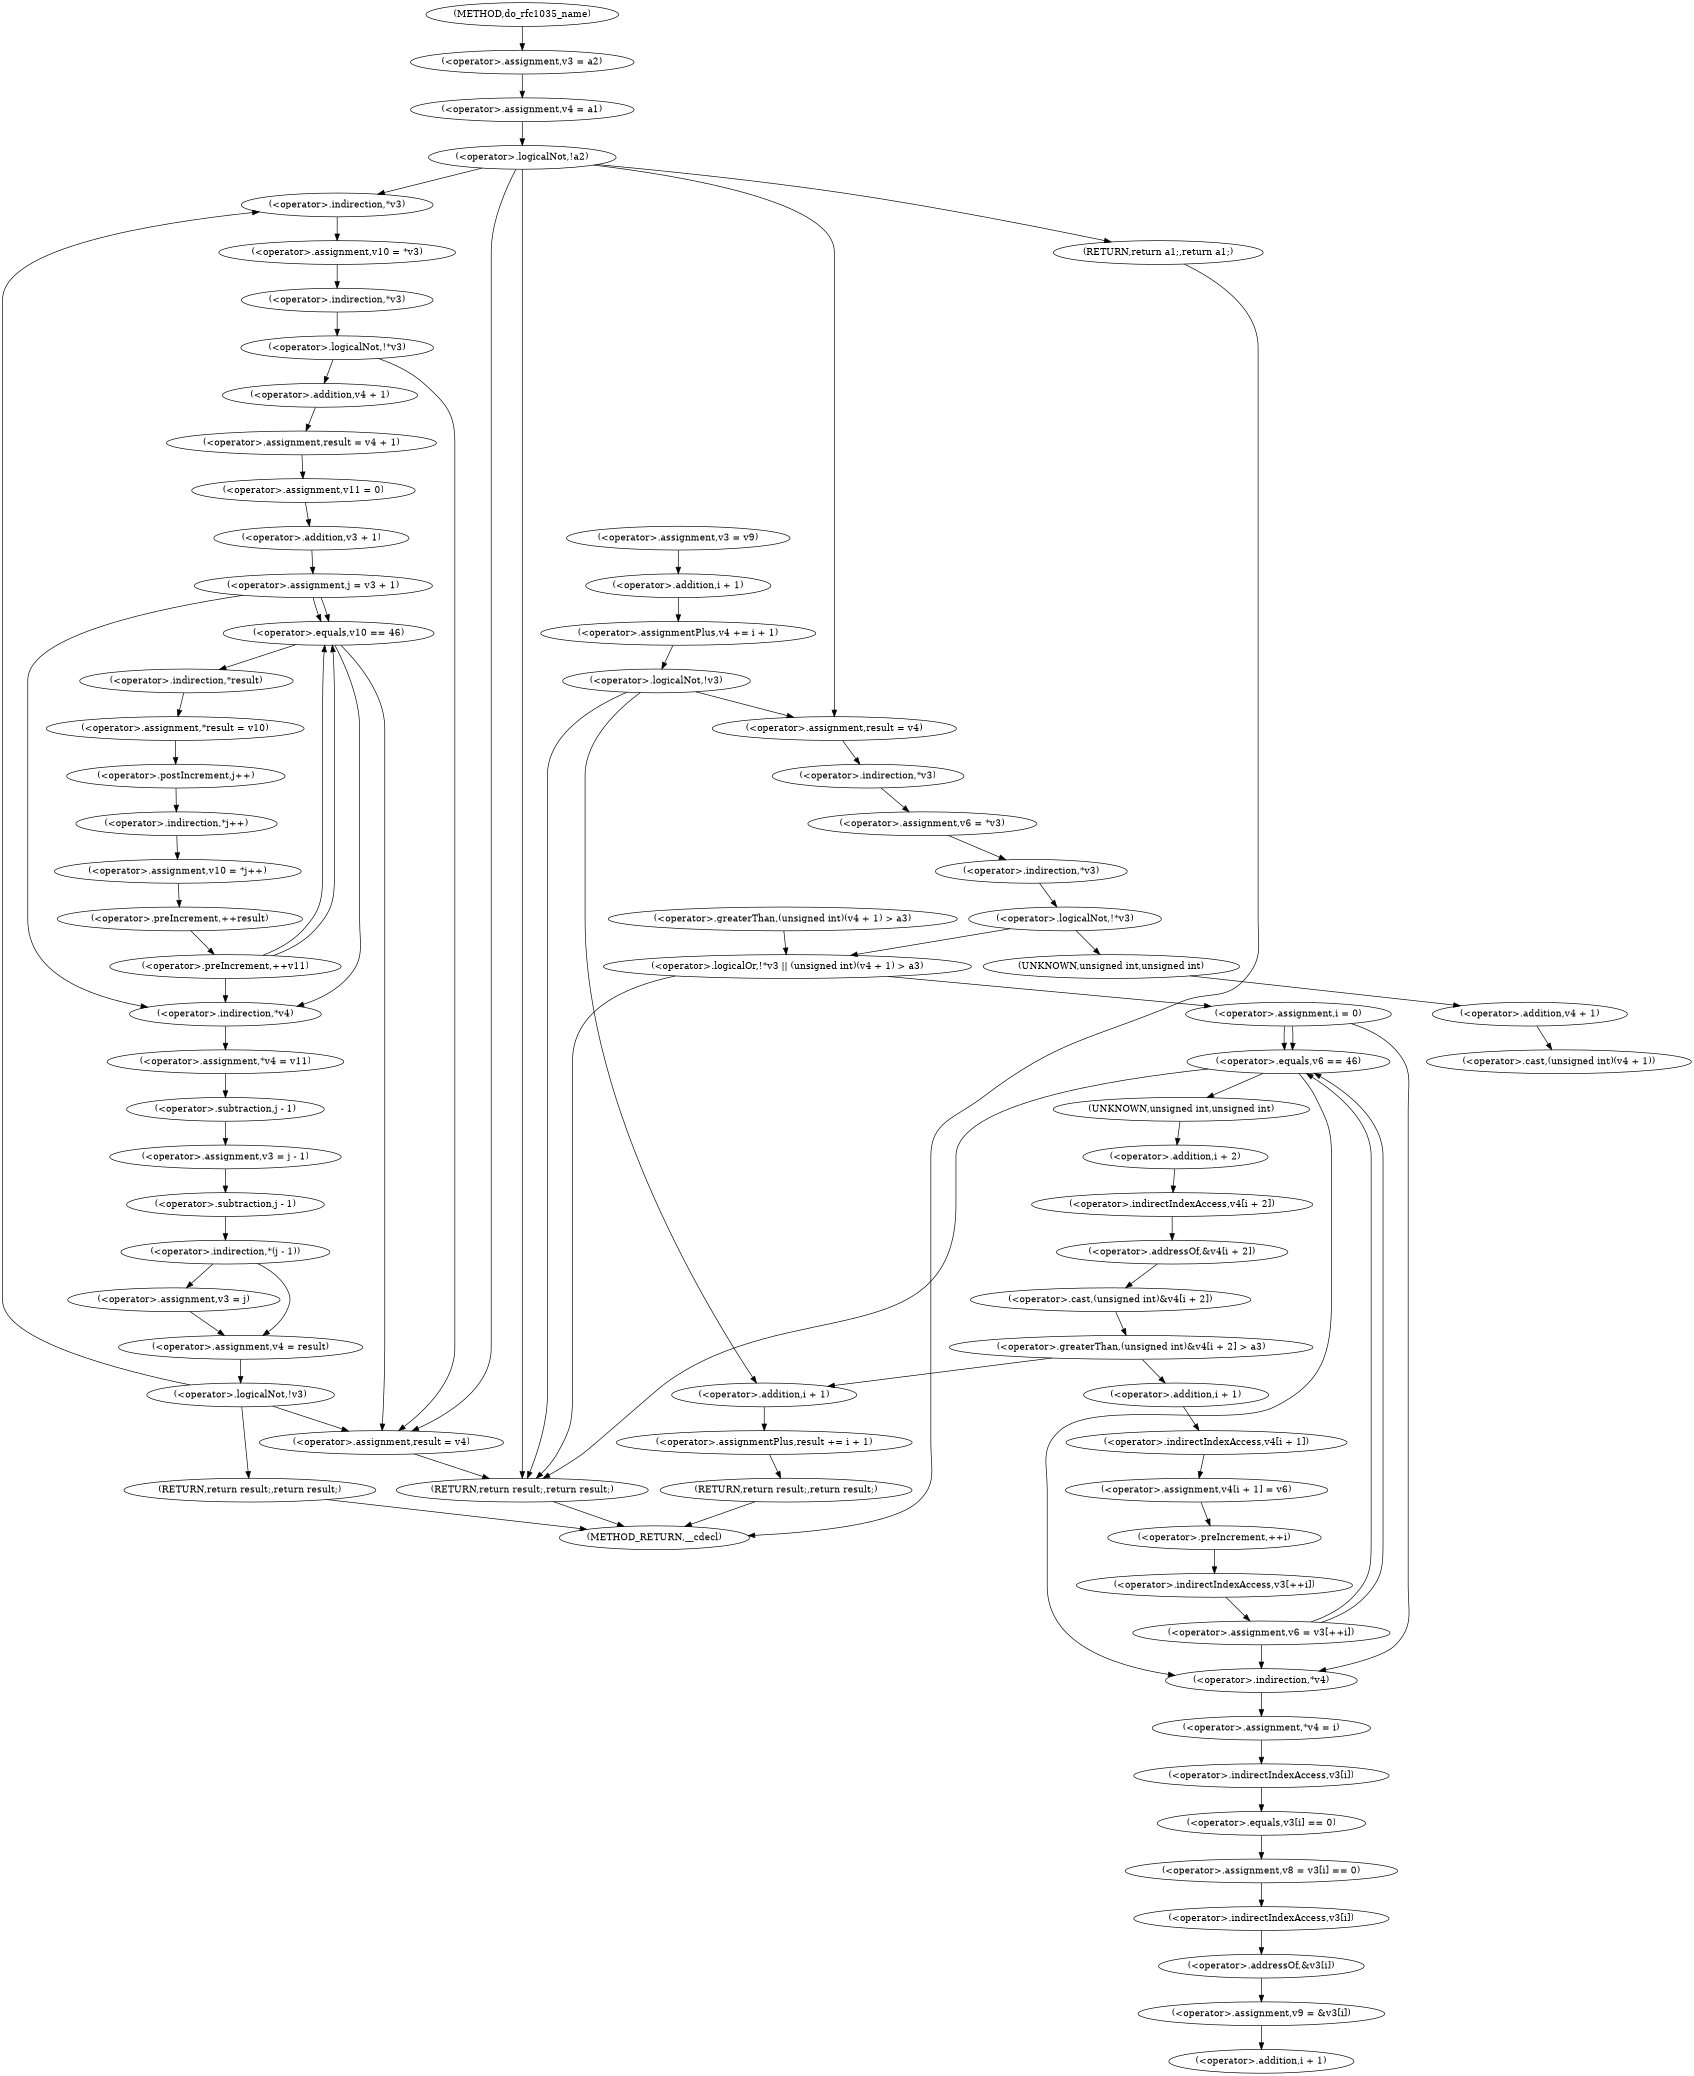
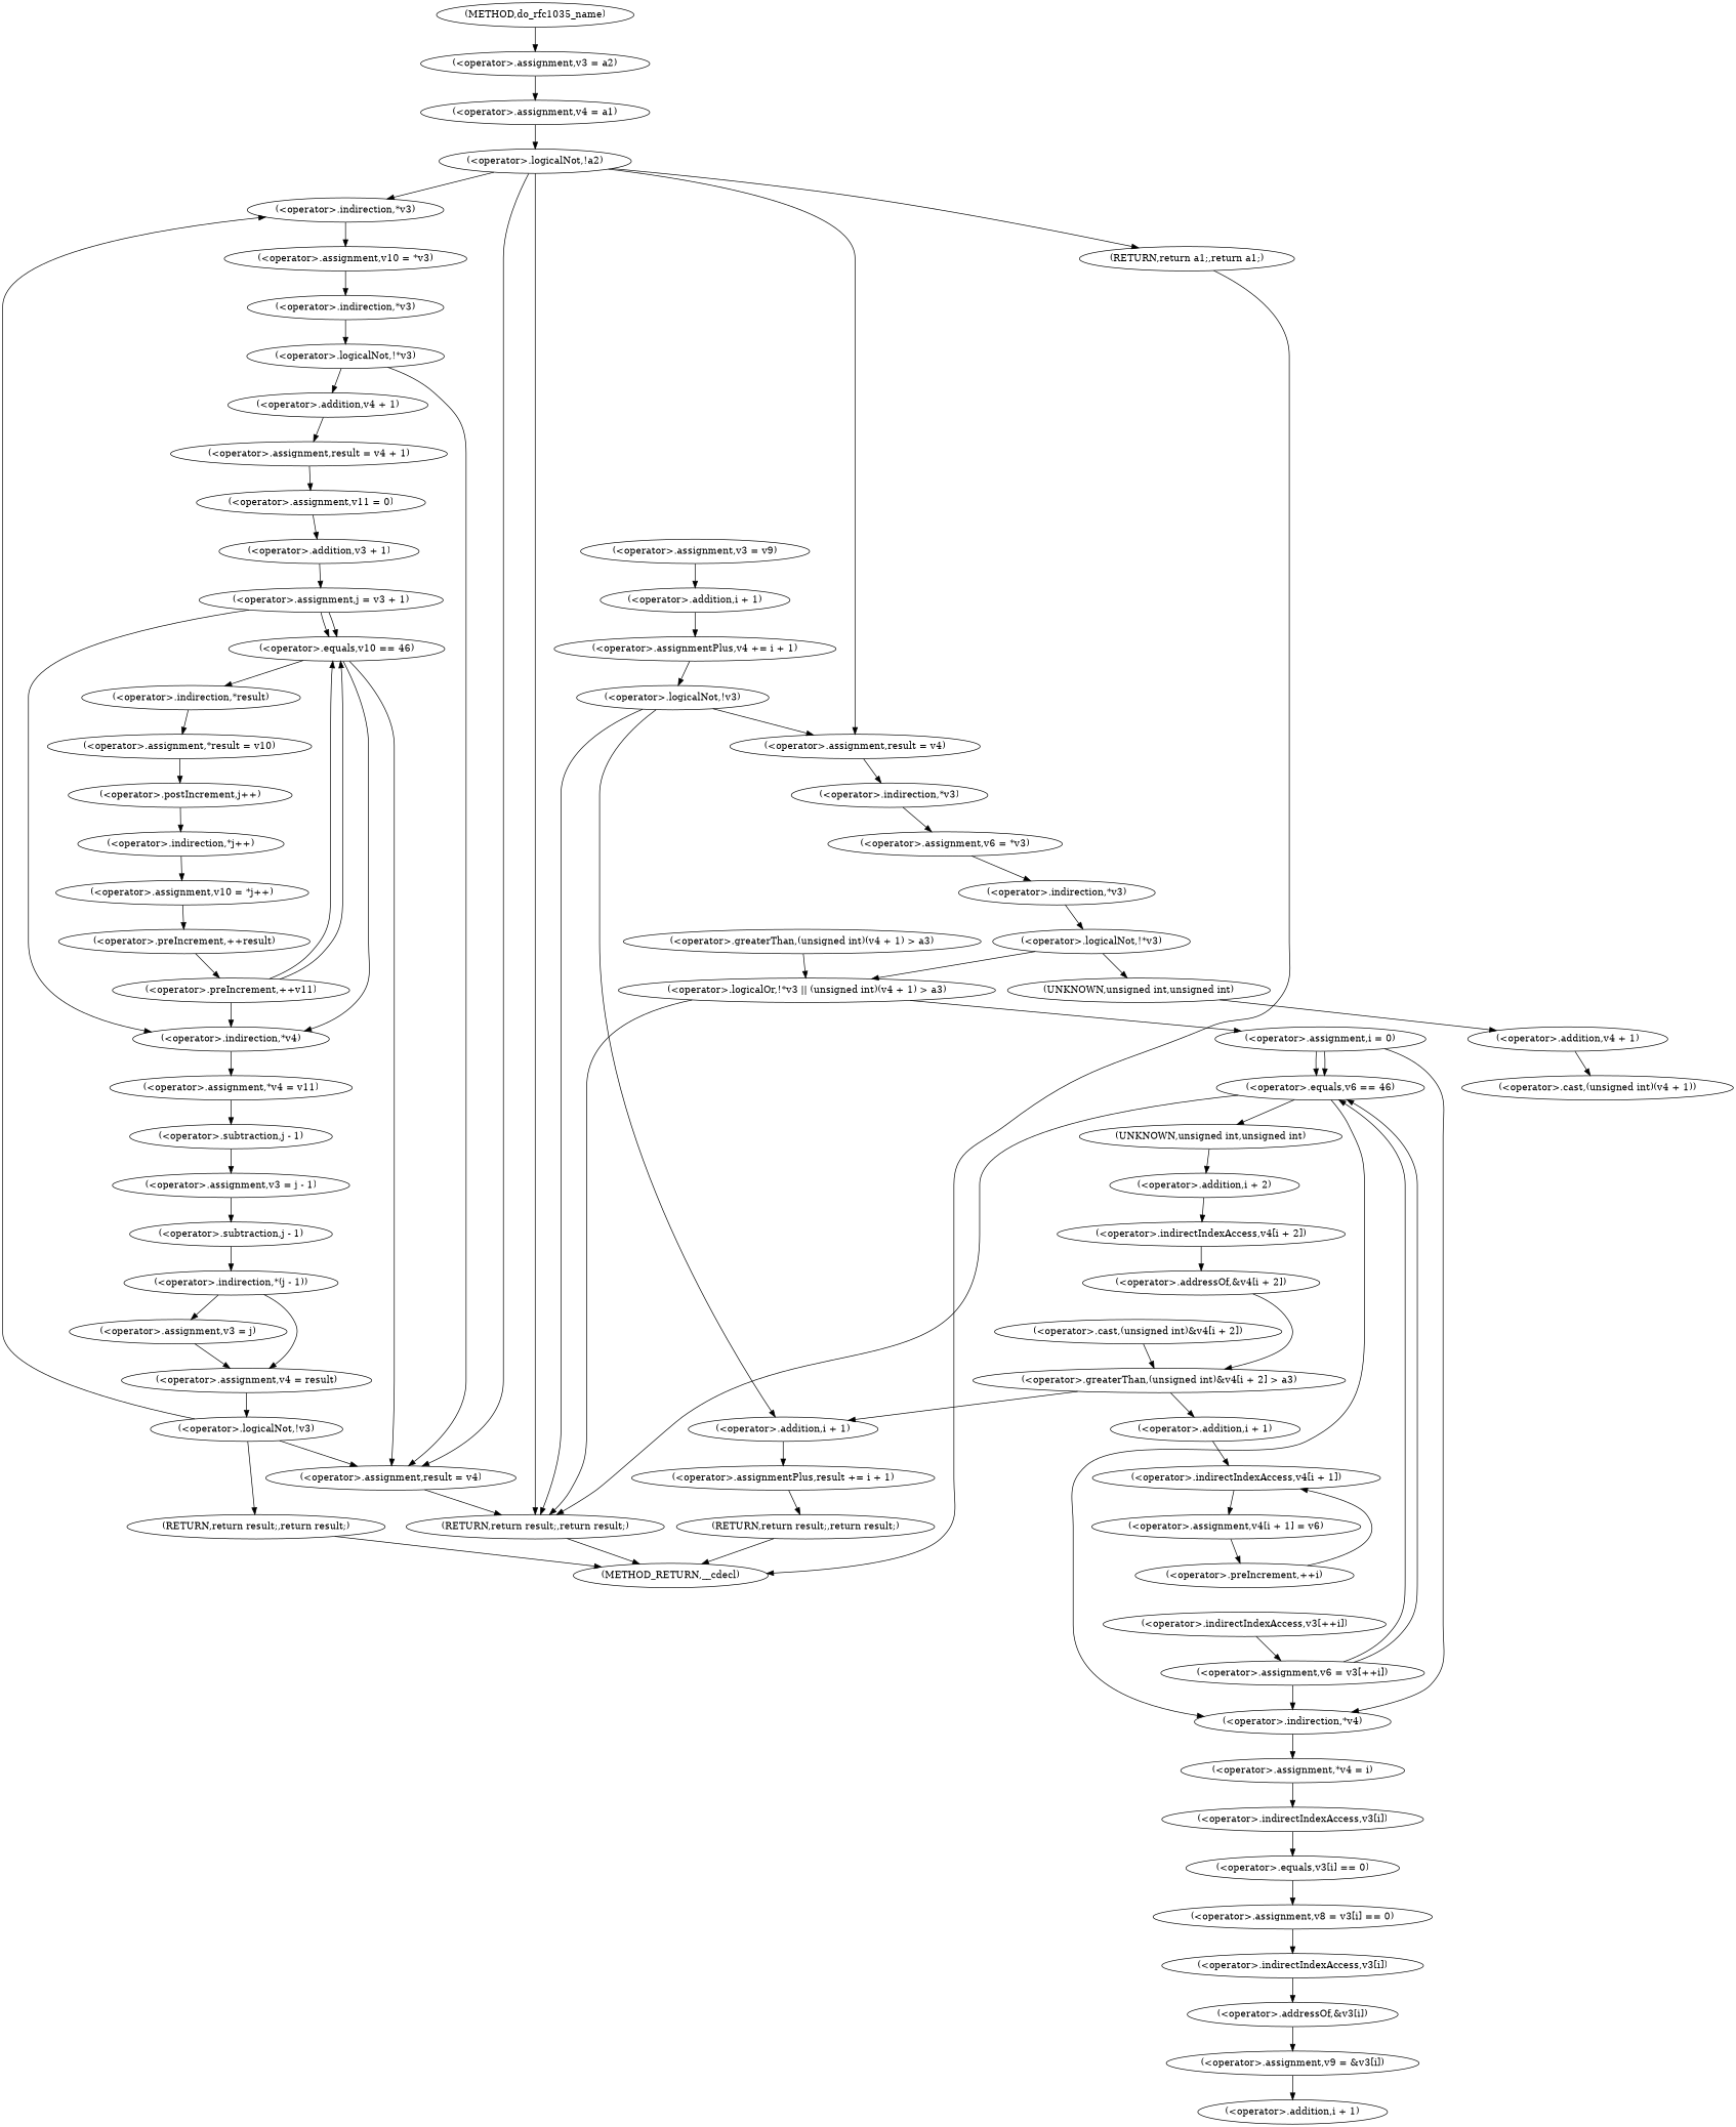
  digraph {
    n1 [label="(<operator>.assignment,v3 = a2)"]
    n2 [label="(<operator>.assignment,v4 = a1)"]
    n3 [label="(<operator>.logicalNot,!a2)"]
    n4 [label="(RETURN,return a1;,return a1;)"]
    n5 [label="(<operator>.assignment,result = v4)"]
    n6 [label="(<operator>.indirection,*v3)"]
    n7 [label="(<operator>.assignment,result = v4)"]
    n8 [label="(RETURN,return result;,return result;)"]
    n9 [label="(METHOD_RETURN,__cdecl)"]
    n10 [label="(<operator>.indirection,*v3)"]
    n11 [label="(<operator>.assignment,v10 = *v3)"]
    n12 [label="(<operator>.assignment,v6 = *v3)"]
    n13 [label="(<operator>.indirection,*v3)"]
    n14 [label="(<operator>.logicalNot,!*v3)"]
    n15 [label="(<operator>.logicalOr,!*v3 || (unsigned int)(v4 + 1) > a3)"]
    n16 [label="(<operator>.assignment,i = 0)"]
    n17 [label="(<operator>.equals,v6 == 46)"]
    n18 [label="(<operator>.indirection,*v4)"]
    n19 [label="(UNKNOWN,unsigned int,unsigned int)"]
    n20 [label="(<operator>.addition,v4 + 1)"]
    n21 [label="(<operator>.greaterThan,(unsigned int)(v4 + 1) > a3)"]
    n22 [label="(<operator>.cast,(unsigned int)(v4 + 1))"]
    n23 [label="(UNKNOWN,unsigned int,unsigned int)"]
    n24 [label="(<operator>.assignment,*v4 = i)"]
    n25 [label="(<operator>.assignment,v6 = v3[++i])"]
    n26 [label="(<operator>.indirectIndexAccess,v3[++i])"]
    n27 [label="(<operator>.preIncrement,++i)"]
    n28 [label="(<operator>.addition,i + 2)"]
    n29 [label="(<operator>.greaterThan,(unsigned int)&v4[i + 2] > a3)"]
    n30 [label="(<operator>.addition,i + 1)"]
    n31 [label="(<operator>.addition,i + 1)"]
    n32 [label="(<operator>.indirectIndexAccess,v4[i + 1])"]
    n33 [label="(<operator>.assignmentPlus,result += i + 1)"]
    n34 [label="(<operator>.cast,(unsigned int)&v4[i + 2])"]
    n35 [label="(<operator>.indirectIndexAccess,v4[i + 2])"]
    n36 [label="(<operator>.addressOf,&v4[i + 2])"]
    n37 [label="(<operator>.assignment,v4[i + 1] = v6)"]
    n38 [label="(<operator>.indirectIndexAccess,v3[i])"]
    n39 [label="(<operator>.equals,v3[i] == 0)"]
    n40 [label="(<operator>.assignment,v8 = v3[i] == 0)"]
    n41 [label="(<operator>.indirectIndexAccess,v3[i])"]
    n42 [label="(<operator>.addressOf,&v3[i])"]
    n43 [label="(<operator>.assignment,v9 = &v3[i])"]
    n44 [label="(<operator>.addition,i + 1)"]
    n45 [label="(<operator>.assignment,v3 = v9)"]
    n46 [label="(<operator>.addition,i + 1)"]
    n47 [label="(<operator>.assignmentPlus,v4 += i + 1)"]
    n48 [label="(<operator>.logicalNot,!v3)"]
    n49 [label="(RETURN,return result;,return result;)"]
    n50 [label="(<operator>.indirection,*v3)"]
    n51 [label="(<operator>.logicalNot,!*v3)"]
    n52 [label="(<operator>.addition,v4 + 1)"]
    n53 [label="(<operator>.assignment,result = v4 + 1)"]
    n54 [label="(<operator>.assignment,v11 = 0)"]
    n55 [label="(<operator>.addition,v3 + 1)"]
    n56 [label="(<operator>.assignment,j = v3 + 1)"]
    n57 [label="(<operator>.equals,v10 == 46)"]
    n58 [label="(<operator>.indirection,*v4)"]
    n59 [label="(<operator>.indirection,*result)"]
    n60 [label="(<operator>.assignment,*v4 = v11)"]
    n61 [label="(<operator>.preIncrement,++v11)"]
    n62 [label="(<operator>.assignment,*result = v10)"]
    n63 [label="(<operator>.postIncrement,j++)"]
    n64 [label="(<operator>.indirection,*j++)"]
    n65 [label="(<operator>.assignment,v10 = *j++)"]
    n66 [label="(<operator>.preIncrement,++result)"]
    n67 [label="(<operator>.subtraction,j - 1)"]
    n68 [label="(<operator>.assignment,v3 = j - 1)"]
    n69 [label="(<operator>.subtraction,j - 1)"]
    n70 [label="(<operator>.indirection,*(j - 1))"]
    n71 [label="(<operator>.assignment,v3 = j)"]
    n72 [label="(<operator>.assignment,v4 = result)"]
    n73 [label="(<operator>.logicalNot,!v3)"]
    n74 [label="(RETURN,return result;,return result;)"]
    n75 [label="(METHOD,do_rfc1035_name)"]
    n1 -> n2
    n2 -> n3
    n3 -> n4
    n3 -> n5
    n3 -> n6
    n3 -> n7
    n3 -> n8
    n4 -> n9
    n5 -> n10
    n6 -> n11
    n7 -> n8
    n8 -> n9
    n10 -> n12
    n11 -> n50
    n12 -> n13
    n13 -> n14
    n14 -> n15
    n14 -> n19
    n15 -> n8
    n15 -> n16
    n16 -> n17
    n16 -> n17
    n16 -> n18
    n17 -> n8
    n17 -> n18
    n17 -> n23
    n18 -> n24
    n19 -> n20
    n20 -> n22
    n21 -> n15
    n23 -> n28
    n24 -> n38
    n25 -> n17
    n25 -> n17
    n25 -> n18
    n26 -> n25
-   n27 -> n26
+   n27 -> n32
    n28 -> n35
    n29 -> n30
    n29 -> n31
    n30 -> n32
    n31 -> n33
    n32 -> n37
    n33 -> n49
    n34 -> n29
    n35 -> n36
-   n36 -> n34
+   n36 -> n29
    n37 -> n27
    n38 -> n39
    n39 -> n40
    n40 -> n41
    n41 -> n42
    n42 -> n43
    n43 -> n44
    n45 -> n46
    n46 -> n47
    n47 -> n48
    n48 -> n5
    n48 -> n8
    n48 -> n31
    n49 -> n9
    n50 -> n51
    n51 -> n7
    n51 -> n52
    n52 -> n53
    n53 -> n54
    n54 -> n55
    n55 -> n56
    n56 -> n57
    n56 -> n57
    n56 -> n58
    n57 -> n7
    n57 -> n58
    n57 -> n59
    n58 -> n60
    n59 -> n62
    n60 -> n67
    n61 -> n57
    n61 -> n57
    n61 -> n58
    n62 -> n63
    n63 -> n64
    n64 -> n65
    n65 -> n66
    n66 -> n61
    n67 -> n68
    n68 -> n69
    n69 -> n70
    n70 -> n71
    n70 -> n72
    n71 -> n72
    n72 -> n73
    n73 -> n6
    n73 -> n7
    n73 -> n74
    n74 -> n9
    n75 -> n1
  }
